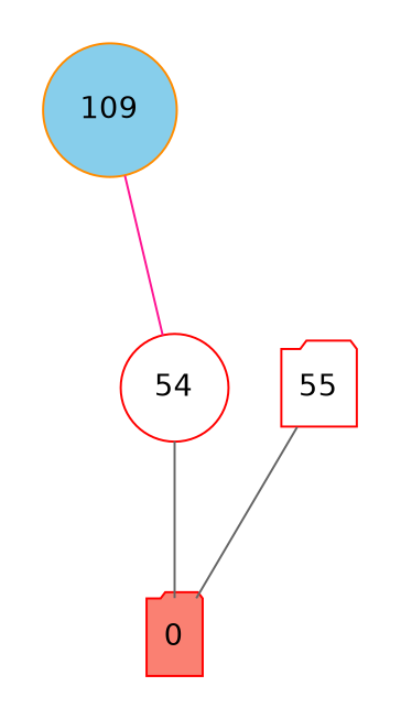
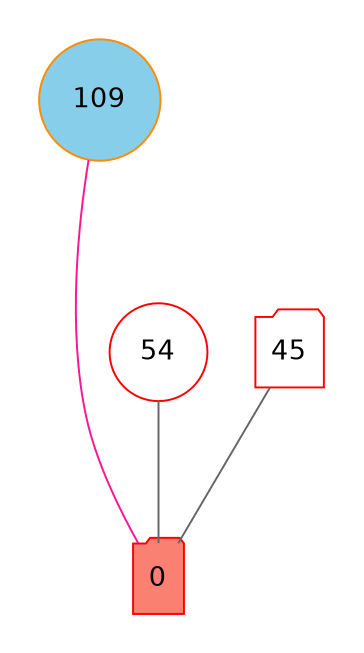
  digraph {
    node [color=red fillcolor=white fontname=helvetica shape=folder style=filled]
    edge [color=gray40 dir=none labeldistance=1.5 minlen=2]
    n1 [fillcolor=salmon label=0 width=.25]
    n2 [label=54 shape=circle width=.25]
-   n3 [label=55 width=.25]
+   n3 [label=45 width=.25]
    n4 [color=darkorange fillcolor=skyblue label=109 shape=circle width=.25]
    subgraph cluster_1 {
      color=transparent
      n1
    }
    subgraph cluster_2 {
      color=transparent
      n2
    }
    subgraph cluster_3 {
      color=transparent
      n3
    }
    subgraph cluster_4 {
      color=transparent
      n4
    }
    n2 -> n1
    n3 -> n1
-   n4 -> n2 [color=deeppink]
+   n4 -> n1 [color=deeppink]
  }
